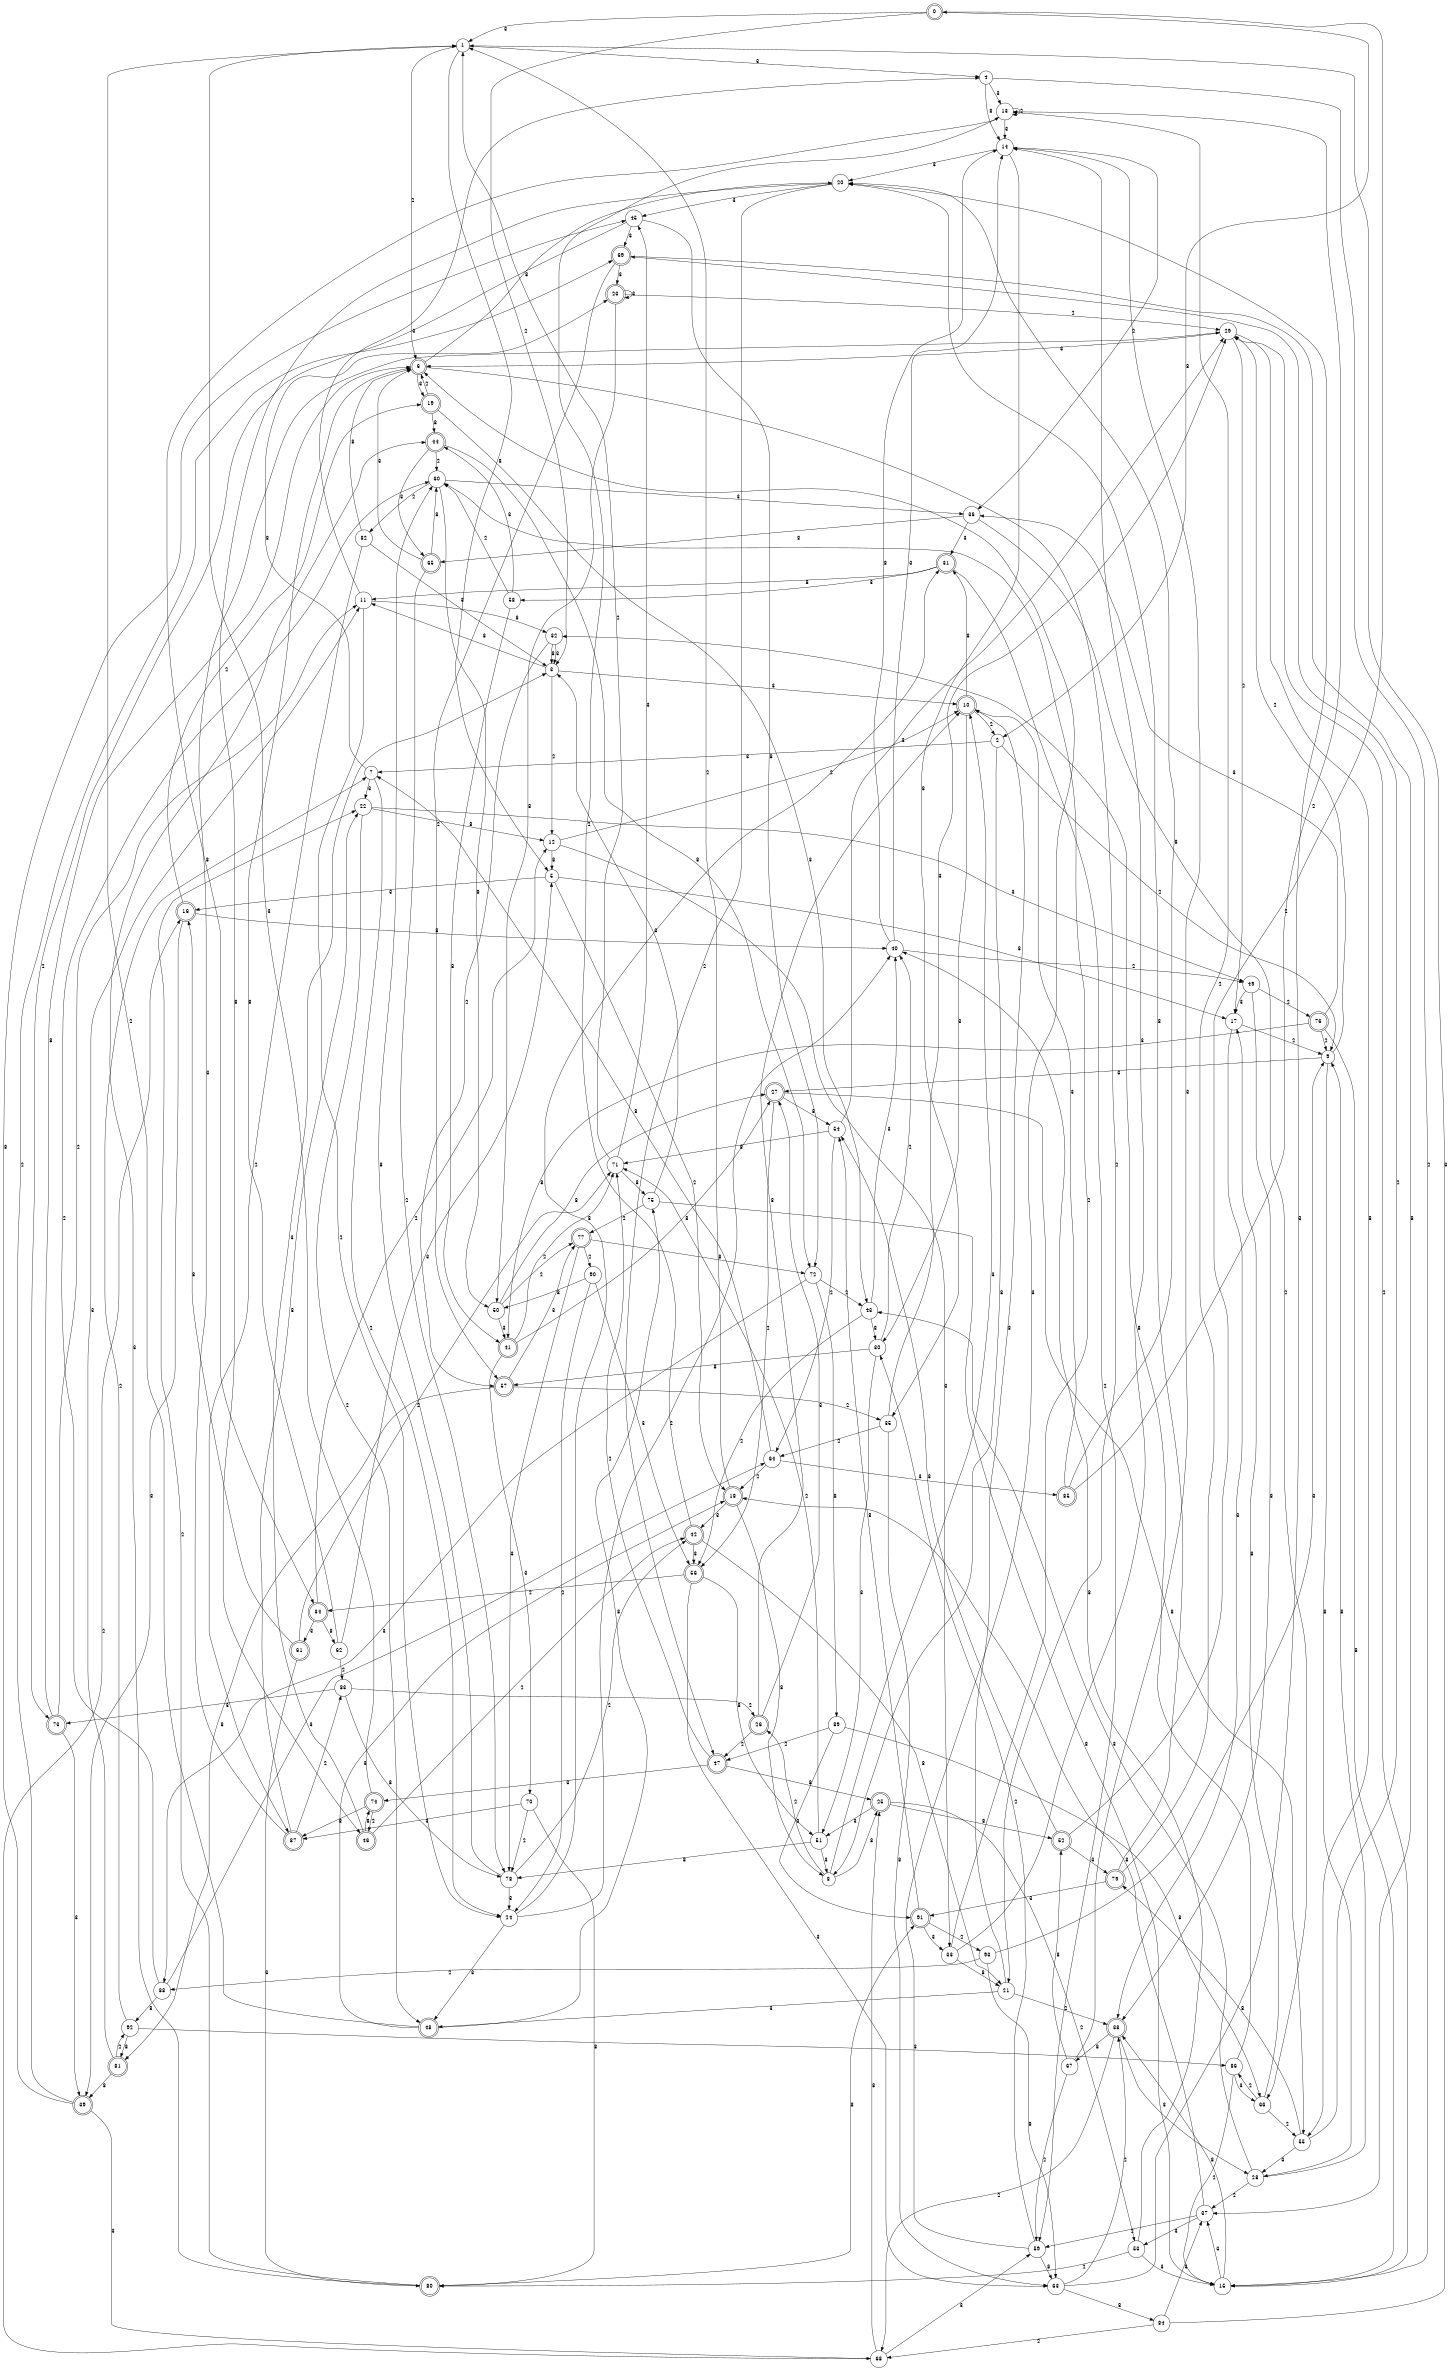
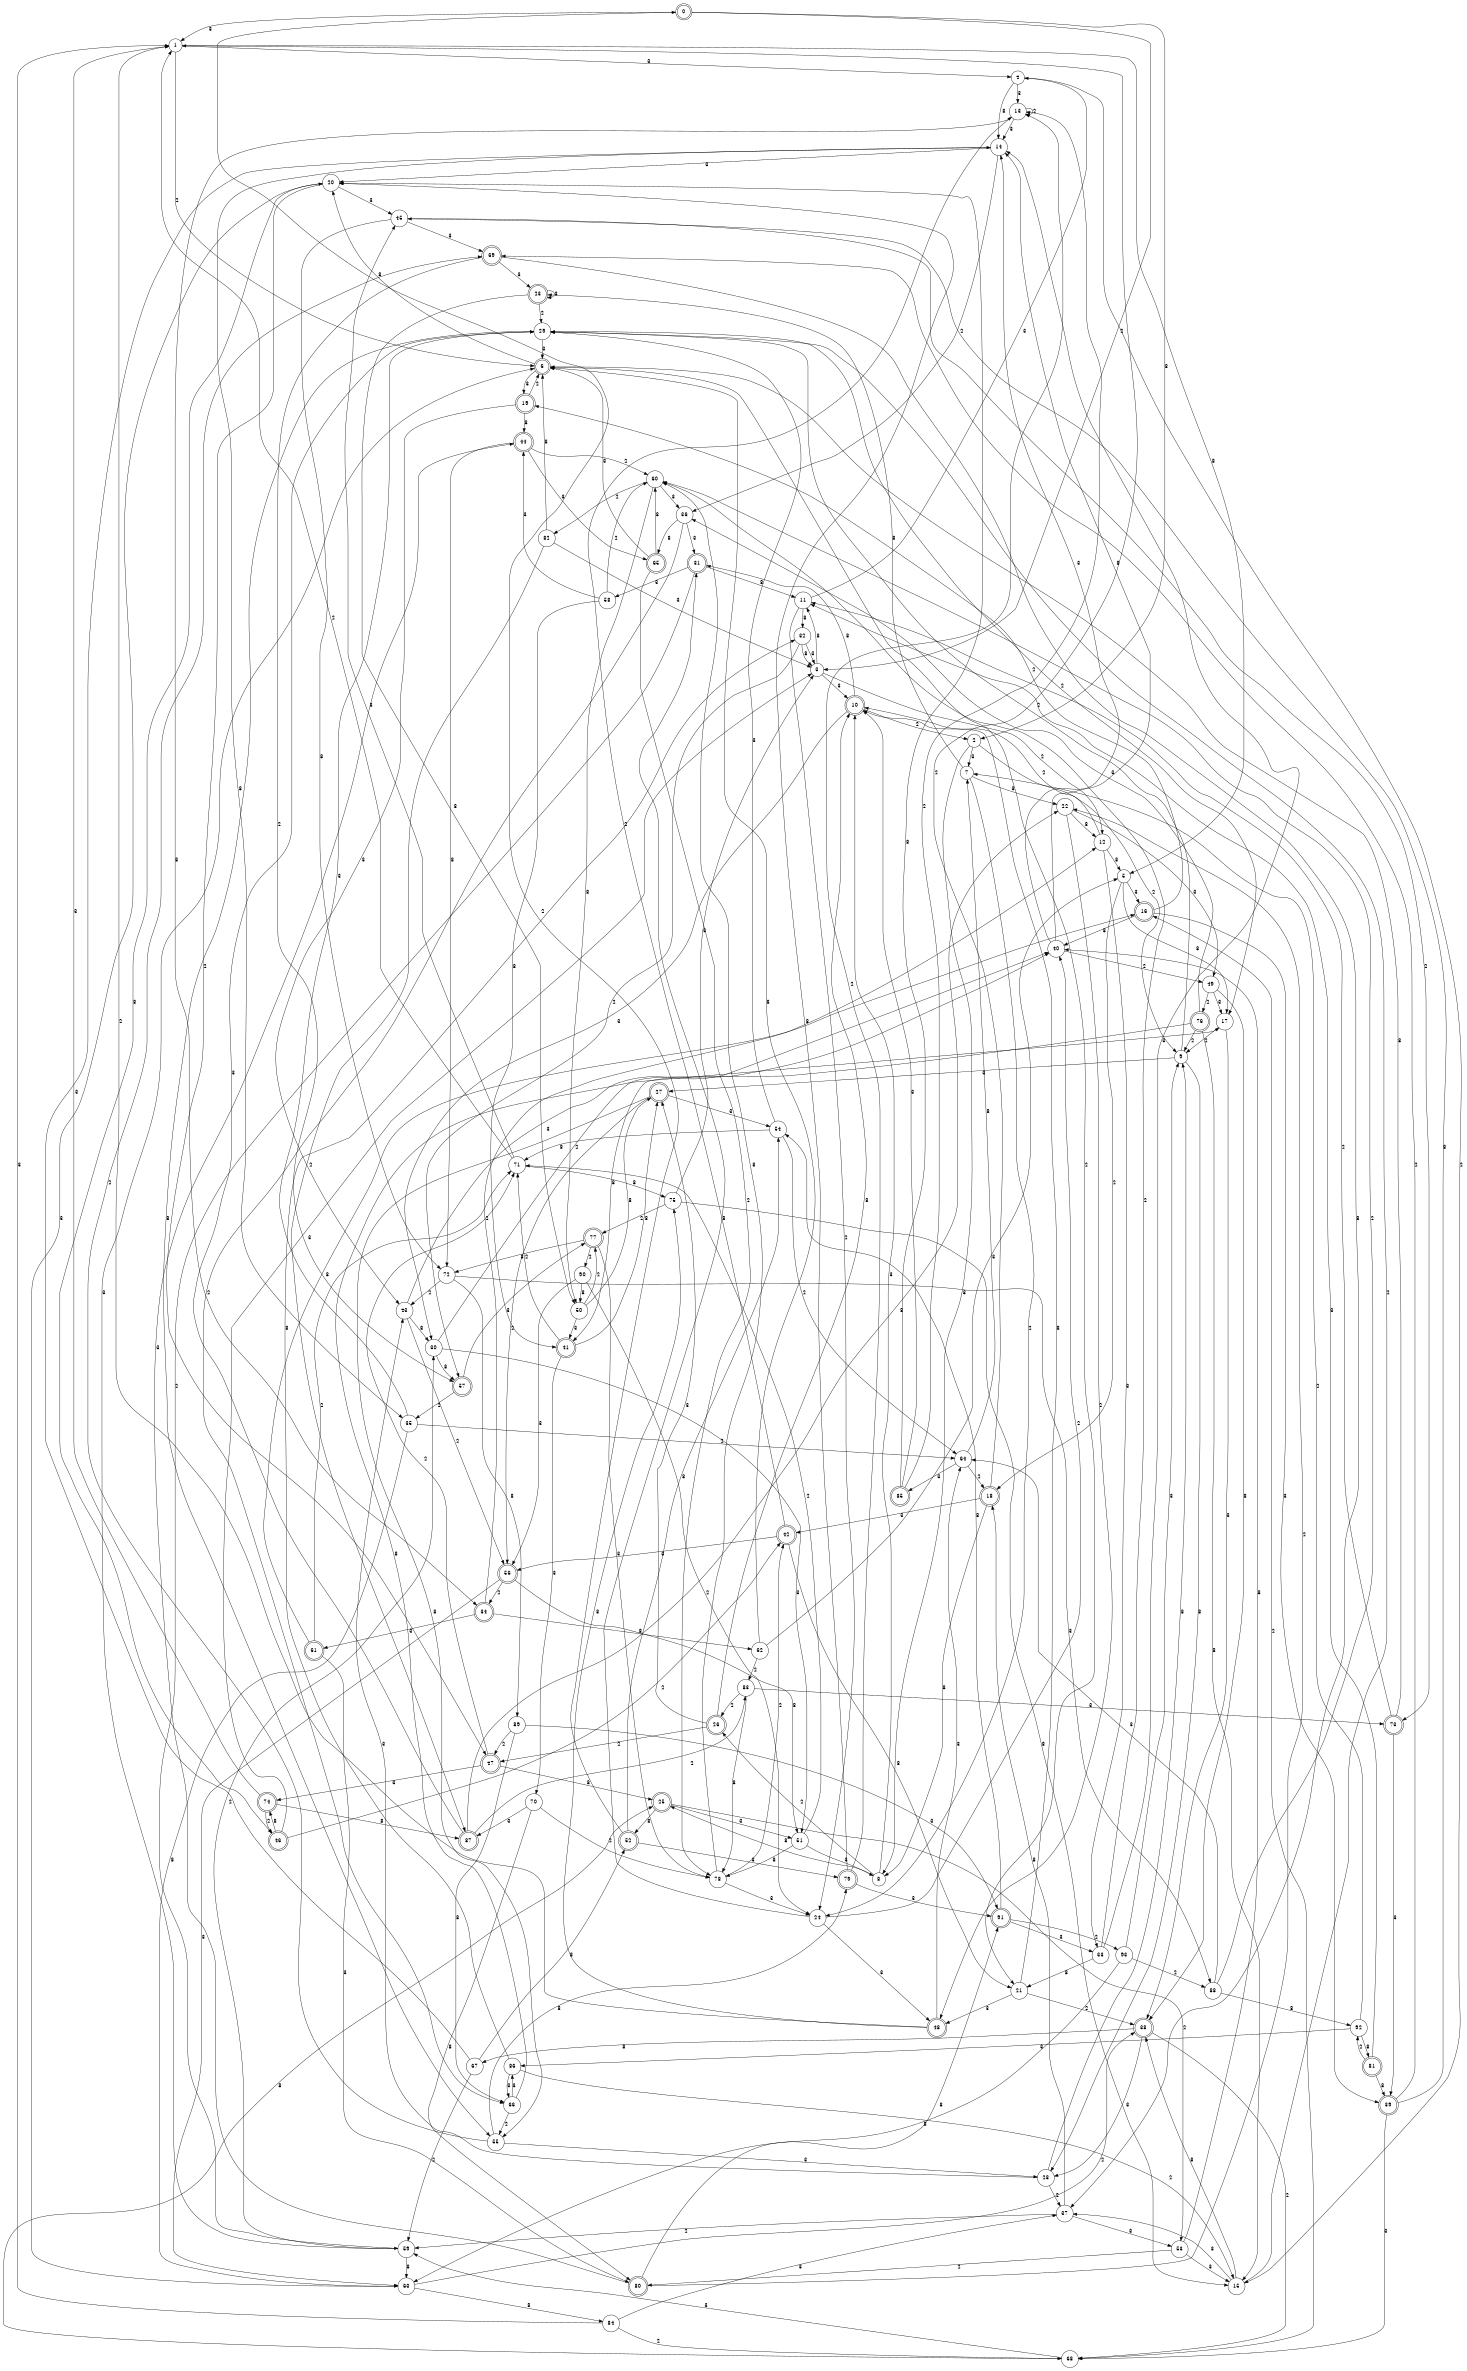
  digraph {
    node [shape=circle]
    n1 [label=0 shape=doublecircle]
    n2 [label=1]
    n3 [label=2]
    n4 [label=3]
    n5 [label=4]
    n6 [label=5]
    n7 [label=6 shape=doublecircle]
    n8 [label=7]
    n9 [label=8]
    n10 [label=9]
    n11 [label=10 shape=doublecircle]
    n12 [label=11]
    n13 [label=12]
    n14 [label=13]
    n15 [label=14]
    n16 [label=15]
    n17 [label=16 shape=doublecircle]
    n18 [label=17]
    n19 [label=18 shape=doublecircle]
    n20 [label=19 shape=doublecircle]
    n21 [label=20]
    n22 [label=21]
    n23 [label=22]
    n24 [label=23 shape=doublecircle]
    n25 [label=24]
    n26 [label=25 shape=doublecircle]
    n27 [label=26 shape=doublecircle]
    n28 [label=27 shape=doublecircle]
    n29 [label=28]
    n30 [label=29]
    n31 [label=30]
    n32 [label=31 shape=doublecircle]
    n33 [label=32]
    n34 [label=33]
    n35 [label=34 shape=doublecircle]
    n36 [label=35]
    n37 [label=36]
    n38 [label=37]
    n39 [label=38 shape=doublecircle]
    n40 [label=39 shape=doublecircle]
    n41 [label=40]
    n42 [label=42 shape=doublecircle]
    n43 [label=43]
    n44 [label=44 shape=doublecircle]
    n45 [label=45]
    n46 [label=46 shape=doublecircle]
    n47 [label=47 shape=doublecircle]
    n48 [label=48 shape=doublecircle]
    n49 [label=49]
    n50 [label=50]
    n51 [label=51]
    n52 [label=52 shape=doublecircle]
    n53 [label=53]
    n54 [label=54]
    n55 [label=55]
    n56 [label=56 shape=doublecircle]
    n57 [label=57 shape=doublecircle]
    n58 [label=58]
    n59 [label=59]
    n60 [label=60]
    n61 [label=61 shape=doublecircle]
    n62 [label=62]
    n63 [label=63]
    n64 [label=64]
    n65 [label=65 shape=doublecircle]
    n66 [label=66]
    n67 [label=67]
    n68 [label=68]
    n69 [label=69 shape=doublecircle]
    n70 [label=41 shape=doublecircle]
    n71 [label=70]
    n72 [label=71]
    n73 [label=72]
    n74 [label=73 shape=doublecircle]
    n75 [label=74 shape=doublecircle]
    n76 [label=75]
    n77 [label=76 shape=doublecircle]
    n78 [label=77 shape=doublecircle]
    n79 [label=78]
    n80 [label=79 shape=doublecircle]
    n81 [label=80 shape=doublecircle]
    n82 [label=81 shape=doublecircle]
    n83 [label=82]
    n84 [label=83]
    n85 [label=84]
    n86 [label=85 shape=doublecircle]
    n87 [label=86]
    n88 [label=87 shape=doublecircle]
    n89 [label=88]
    n90 [label=89]
    n91 [label=90]
    n92 [label=91 shape=doublecircle]
    n93 [label=92]
    n94 [label=93]
    n1 -> n2 [label=3]
    n1 -> n3 [label=8]
    n1 -> n4 [label=2]
    n2 -> n5 [label=3]
    n2 -> n6 [label=8]
    n2 -> n7 [label=2]
    n3 -> n8 [label=3]
    n3 -> n9 [label=8]
    n3 -> n10 [label=2]
    n4 -> n11 [label=3]
    n4 -> n12 [label=8]
    n4 -> n13 [label=2]
    n5 -> n14 [label=3]
    n5 -> n15 [label=8]
    n5 -> n16 [label=2]
    n6 -> n17 [label=3]
    n6 -> n18 [label=8]
    n6 -> n19 [label=2]
    n7 -> n20 [label=3]
    n7 -> n21 [label=8]
    n7 -> n22 [label=2]
    n8 -> n23 [label=3]
    n8 -> n24 [label=8]
    n8 -> n25 [label=2]
    n9 -> n11 [label=3]
    n9 -> n26 [label=8]
    n9 -> n27 [label=2]
    n10 -> n28 [label=3]
    n10 -> n29 [label=8]
    n10 -> n30 [label=2]
    n11 -> n3 [label=2]
    n11 -> n31 [label=3]
    n11 -> n32 [label=8]
    n12 -> n5 [label=3]
    n12 -> n25 [label=2]
    n12 -> n33 [label=8]
    n13 -> n6 [label=8]
    n13 -> n11 [label=2]
    n13 -> n34 [label=3]
    n14 -> n14 [label=2]
    n14 -> n15 [label=3]
    n14 -> n35 [label=8]
    n15 -> n21 [label=3]
    n15 -> n36 [label=8]
    n15 -> n37 [label=2]
    n16 -> n30 [label=2]
    n16 -> n38 [label=3]
    n16 -> n39 [label=8]
    n17 -> n20 [label=2]
    n17 -> n40 [label=3]
    n17 -> n41 [label=8]
    n18 -> n10 [label=2]
    n18 -> n39 [label=3]
    n19 -> n2 [label=2]
    n19 -> n9 [label=8]
    n19 -> n42 [label=3]
    n20 -> n7 [label=2]
    n20 -> n43 [label=3]
    n20 -> n44 [label=8]
    n21 -> n45 [label=3]
    n21 -> n46 [label=8]
    n21 -> n47 [label=2]
    n22 -> n11 [label=8]
    n22 -> n39 [label=2]
    n22 -> n48 [label=3]
    n23 -> n13 [label=8]
    n23 -> n48 [label=2]
    n23 -> n49 [label=3]
    n24 -> n24 [label=3]
    n24 -> n30 [label=2]
    n24 -> n50 [label=8]
    n25 -> n32 [label=8]
    n25 -> n41 [label=2]
    n25 -> n48 [label=3]
    n26 -> n51 [label=3]
    n26 -> n52 [label=8]
    n26 -> n53 [label=2]
    n27 -> n11 [label=8]
    n27 -> n28 [label=3]
    n27 -> n47 [label=2]
    n28 -> n54 [label=3]
    n28 -> n55 [label=8]
    n28 -> n56 [label=2]
    n29 -> n10 [label=8]
    n29 -> n38 [label=2]
    n29 -> n43 [label=3]
    n30 -> n7 [label=3]
    n30 -> n18 [label=2]
    n30 -> n55 [label=8]
    n31 -> n41 [label=2]
    n31 -> n51 [label=3]
    n31 -> n57 [label=8]
    n32 -> n12 [label=8]
    n32 -> n58 [label=3]
    n32 -> n59 [label=2]
    n33 -> n4 [label=3]
    n33 -> n4 [label=8]
    n33 -> n57 [label=2]
    n34 -> n15 [label=3]
    n34 -> n22 [label=8]
    n34 -> n60 [label=2]
    n35 -> n13 [label=2]
    n35 -> n61 [label=3]
    n35 -> n62 [label=8]
    n36 -> n30 [label=3]
    n36 -> n63 [label=8]
    n36 -> n64 [label=2]
    n37 -> n32 [label=3]
    n37 -> n65 [label=8]
    n37 -> n66 [label=2]
    n38 -> n19 [label=8]
    n38 -> n53 [label=3]
    n38 -> n59 [label=2]
    n39 -> n29 [label=3]
    n39 -> n67 [label=8]
    n39 -> n68 [label=2]
    n40 -> n45 [label=8]
    n40 -> n68 [label=3]
    n40 -> n69 [label=2]
    n41 -> n15 [label=3]
    n41 -> n15 [label=8]
    n41 -> n49 [label=2]
    n42 -> n14 [label=2]
    n42 -> n22 [label=8]
    n42 -> n56 [label=3]
    n43 -> n31 [label=8]
    n43 -> n41 [label=3]
    n43 -> n56 [label=2]
    n44 -> n60 [label=2]
    n44 -> n65 [label=3]
    n44 -> n73 [label=8]
    n45 -> n69 [label=3]
    n45 -> n73 [label=8]
    n45 -> n74 [label=2]
    n46 -> n4 [label=3]
    n46 -> n42 [label=2]
    n46 -> n75 [label=8]
    n47 -> n26 [label=8]
    n47 -> n72 [label=2]
    n47 -> n75 [label=3]
    n48 -> n2 [label=2]
-   n48 -> n19 [label=3]
+   n48 -> n64 [label=3]
    n48 -> n76 [label=8]
    n49 -> n18 [label=3]
    n49 -> n39 [label=8]
    n49 -> n77 [label=2]
    n50 -> n28 [label=8]
    n50 -> n70 [label=3]
    n50 -> n78 [label=2]
    n51 -> n9 [label=3]
    n51 -> n72 [label=2]
    n51 -> n79 [label=8]
    n52 -> n1 [label=2]
    n52 -> n54 [label=8]
    n52 -> n80 [label=3]
    n53 -> n16 [label=3]
    n53 -> n41 [label=8]
    n53 -> n81 [label=2]
    n54 -> n30 [label=3]
    n54 -> n64 [label=2]
    n54 -> n72 [label=8]
    n55 -> n29 [label=3]
    n55 -> n69 [label=2]
    n55 -> n80 [label=8]
    n56 -> n35 [label=2]
    n56 -> n51 [label=8]
    n56 -> n63 [label=3]
    n57 -> n36 [label=2]
    n57 -> n78 [label=3]
-   n57 -> n82 [label=8]
    n58 -> n44 [label=3]
    n58 -> n60 [label=2]
    n58 -> n70 [label=8]
    n59 -> n7 [label=3]
    n59 -> n31 [label=2]
    n59 -> n63 [label=8]
    n60 -> n37 [label=3]
    n60 -> n50 [label=8]
    n60 -> n83 [label=2]
    n61 -> n17 [label=8]
    n61 -> n72 [label=2]
    n61 -> n81 [label=3]
    n62 -> n6 [label=3]
    n62 -> n7 [label=8]
    n62 -> n84 [label=2]
    n63 -> n21 [label=3]
    n63 -> n39 [label=2]
    n63 -> n85 [label=8]
    n64 -> n8 [label=8]
    n64 -> n19 [label=2]
    n64 -> n86 [label=3]
    n65 -> n7 [label=3]
    n65 -> n60 [label=8]
    n65 -> n79 [label=2]
    n66 -> n18 [label=8]
    n66 -> n55 [label=2]
-   n66 -> n87 [label=2]
+   n66 -> n87 [label=3]
    n67 -> n15 [label=3]
    n67 -> n52 [label=8]
    n67 -> n59 [label=2]
    n68 -> n17 [label=2]
    n68 -> n26 [label=8]
    n68 -> n59 [label=3]
    n69 -> n24 [label=3]
    n69 -> n38 [label=8]
    n69 -> n57 [label=2]
    n70 -> n28 [label=8]
    n70 -> n71 [label=3]
    n70 -> n72 [label=2]
    n71 -> n79 [label=2]
    n71 -> n81 [label=8]
    n71 -> n88 [label=3]
    n72 -> n2 [label=2]
    n72 -> n45 [label=3]
    n72 -> n76 [label=8]
    n73 -> n43 [label=2]
    n73 -> n89 [label=3]
    n73 -> n90 [label=8]
    n74 -> n7 [label=8]
    n74 -> n12 [label=2]
    n74 -> n40 [label=3]
    n75 -> n2 [label=3]
    n75 -> n46 [label=2]
    n75 -> n88 [label=8]
    n76 -> n4 [label=3]
    n76 -> n16 [label=8]
    n76 -> n78 [label=2]
    n77 -> n10 [label=2]
    n77 -> n16 [label=8]
    n77 -> n37 [label=3]
    n77 -> n70 [label=8]
    n78 -> n73 [label=8]
    n78 -> n79 [label=3]
    n78 -> n91 [label=2]
    n79 -> n25 [label=3]
    n79 -> n42 [label=2]
    n79 -> n60 [label=8]
    n80 -> n14 [label=2]
    n80 -> n21 [label=8]
    n80 -> n92 [label=3]
    n81 -> n23 [label=2]
    n81 -> n44 [label=3]
    n81 -> n92 [label=8]
    n82 -> n12 [label=3]
    n82 -> n40 [label=8]
    n82 -> n93 [label=2]
    n83 -> n4 [label=3]
    n83 -> n7 [label=8]
    n83 -> n88 [label=2]
    n84 -> n27 [label=2]
    n84 -> n74 [label=3]
    n84 -> n79 [label=8]
    n85 -> n2 [label=3]
    n85 -> n38 [label=3]
    n85 -> n68 [label=2]
    n86 -> n11 [label=3]
    n86 -> n14 [label=2]
    n86 -> n21 [label=8]
    n87 -> n16 [label=2]
    n87 -> n33 [label=8]
    n87 -> n66 [label=3]
    n88 -> n23 [label=8]
    n88 -> n30 [label=3]
    n88 -> n84 [label=2]
    n89 -> n60 [label=2]
    n89 -> n64 [label=3]
    n89 -> n93 [label=8]
    n90 -> n47 [label=2]
    n90 -> n66 [label=8]
    n90 -> n92 [label=3]
    n91 -> n25 [label=2]
    n91 -> n50 [label=8]
    n91 -> n56 [label=3]
    n92 -> n34 [label=3]
    n92 -> n54 [label=8]
    n92 -> n94 [label=2]
    n93 -> n8 [label=2]
    n93 -> n82 [label=8]
    n93 -> n87 [label=3]
    n94 -> n10 [label=3]
    n94 -> n63 [label=8]
    n94 -> n89 [label=2]
  }
